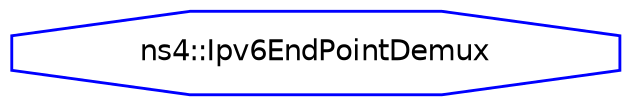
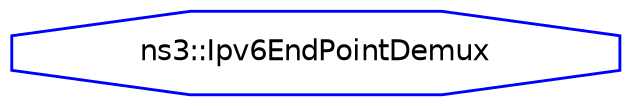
  digraph {
    rankdir=LR
-   n1 [color=blue fillcolor=white fontname=Helvetica fontsize=10 height=0.2 label="ns4::Ipv6EndPointDemux" shape=octagon style=filled width=0.4]
+   n1 [color=blue fillcolor=white fontname=Helvetica fontsize=10 height=0.2 label="ns3::Ipv6EndPointDemux" shape=octagon style=filled width=0.4]
  }
